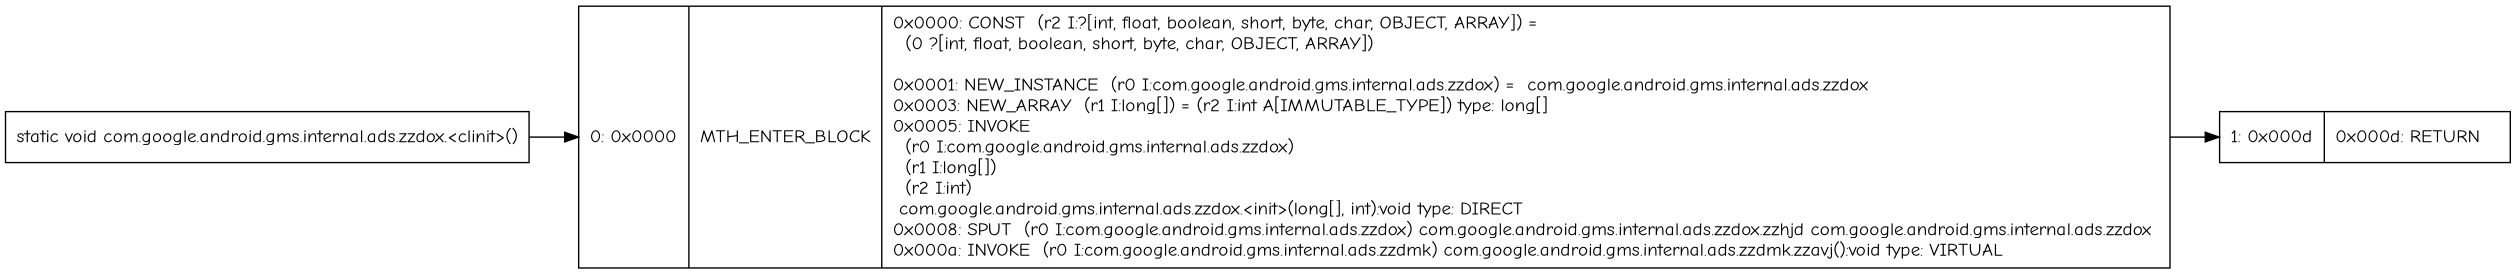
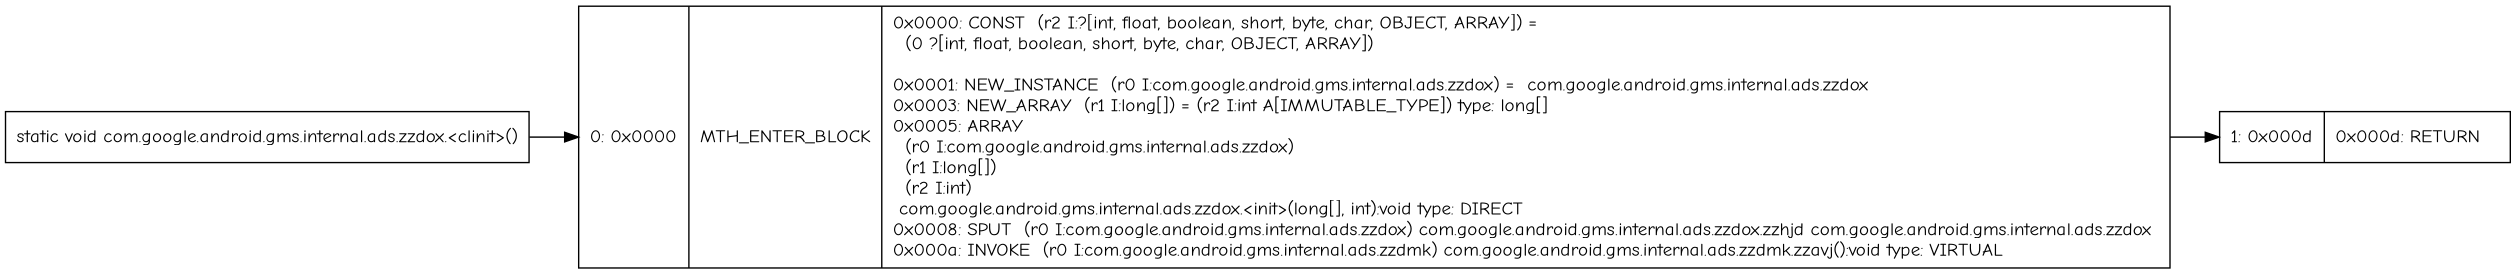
  digraph {
    rankdir=LR
    fontname="Comic Neue"
    node [shape=record fontname="Comic Neue"]
    edge [fontname="Comic Neue"]
-   n1 [label="{0\:\ 0x0000|MTH_ENTER_BLOCK\l|0x0000: CONST  (r2 I:?[int, float, boolean, short, byte, char, OBJECT, ARRAY]) = \l  (0 ?[int, float, boolean, short, byte, char, OBJECT, ARRAY])\l \l0x0001: NEW_INSTANCE  (r0 I:com.google.android.gms.internal.ads.zzdox) =  com.google.android.gms.internal.ads.zzdox \l0x0003: NEW_ARRAY  (r1 I:long[]) = (r2 I:int A[IMMUTABLE_TYPE]) type: long[] \l0x0005: INVOKE  \l  (r0 I:com.google.android.gms.internal.ads.zzdox)\l  (r1 I:long[])\l  (r2 I:int)\l com.google.android.gms.internal.ads.zzdox.\<init\>(long[], int):void type: DIRECT \l0x0008: SPUT  (r0 I:com.google.android.gms.internal.ads.zzdox) com.google.android.gms.internal.ads.zzdox.zzhjd com.google.android.gms.internal.ads.zzdox \l0x000a: INVOKE  (r0 I:com.google.android.gms.internal.ads.zzdmk) com.google.android.gms.internal.ads.zzdmk.zzavj():void type: VIRTUAL \l}"]
+   n1 [label="{0\:\ 0x0000|MTH_ENTER_BLOCK\l|0x0000: CONST  (r2 I:?[int, float, boolean, short, byte, char, OBJECT, ARRAY]) = \l  (0 ?[int, float, boolean, short, byte, char, OBJECT, ARRAY])\l \l0x0001: NEW_INSTANCE  (r0 I:com.google.android.gms.internal.ads.zzdox) =  com.google.android.gms.internal.ads.zzdox \l0x0003: NEW_ARRAY  (r1 I:long[]) = (r2 I:int A[IMMUTABLE_TYPE]) type: long[] \l0x0005: ARRAY  \l  (r0 I:com.google.android.gms.internal.ads.zzdox)\l  (r1 I:long[])\l  (r2 I:int)\l com.google.android.gms.internal.ads.zzdox.\<init\>(long[], int):void type: DIRECT \l0x0008: SPUT  (r0 I:com.google.android.gms.internal.ads.zzdox) com.google.android.gms.internal.ads.zzdox.zzhjd com.google.android.gms.internal.ads.zzdox \l0x000a: INVOKE  (r0 I:com.google.android.gms.internal.ads.zzdmk) com.google.android.gms.internal.ads.zzdmk.zzavj():void type: VIRTUAL \l}"]
    n2 [label="{1\:\ 0x000d|0x000d: RETURN   \l}"]
    n3 [label="{static void com.google.android.gms.internal.ads.zzdox.\<clinit\>() }"]
    n1 -> n2
    n3 -> n1
  }
